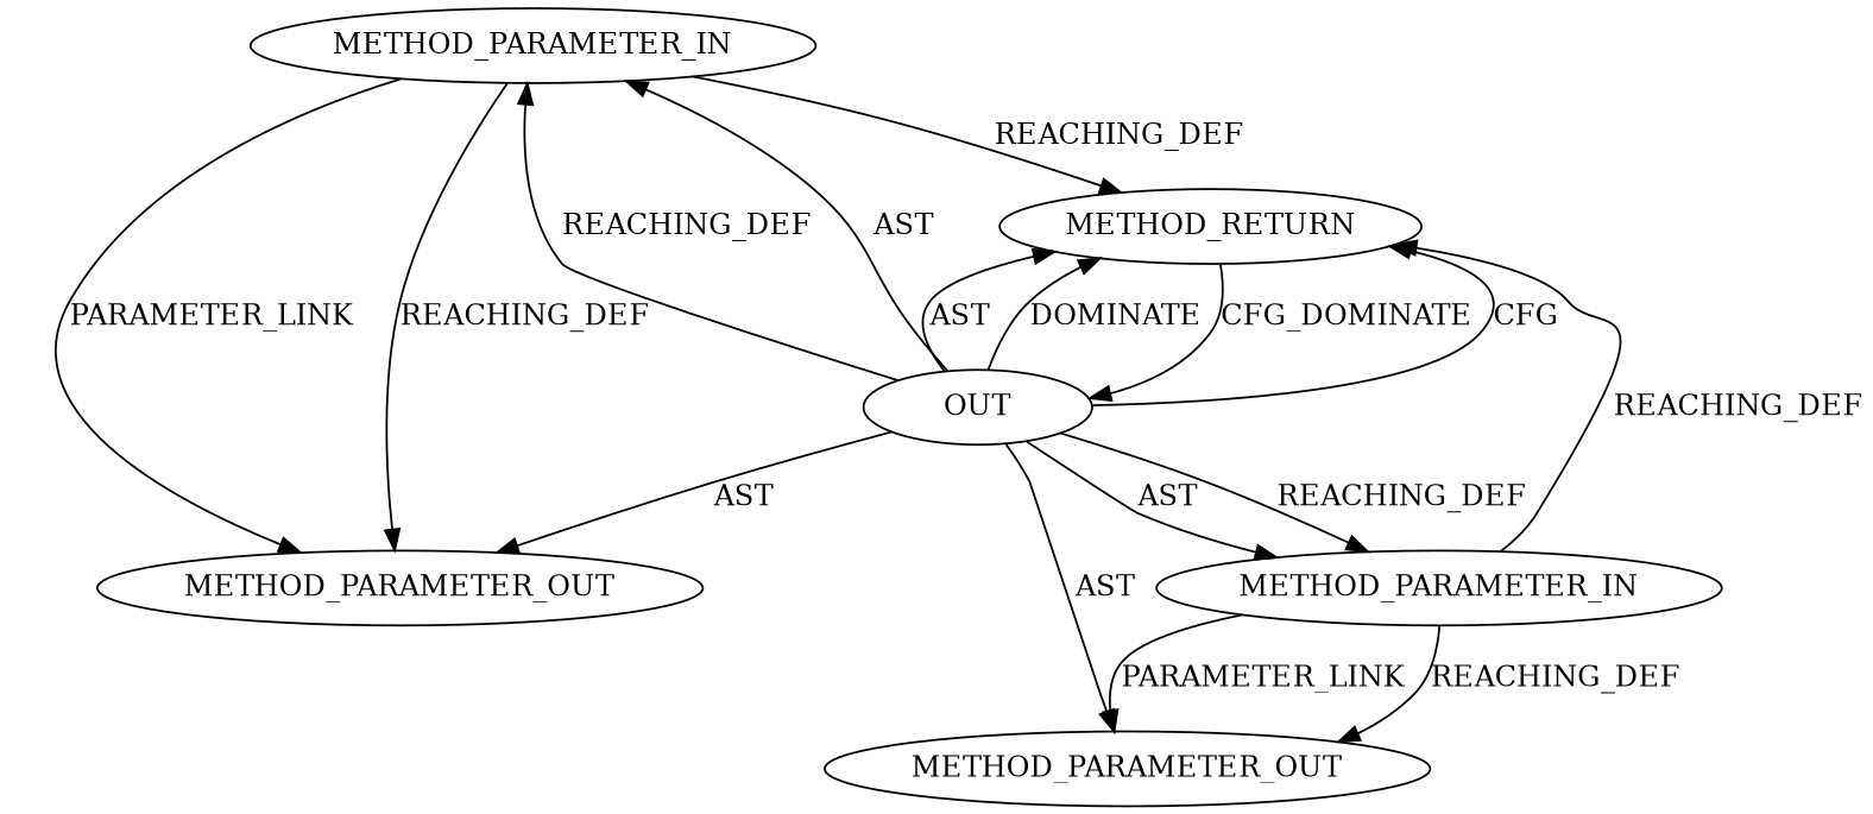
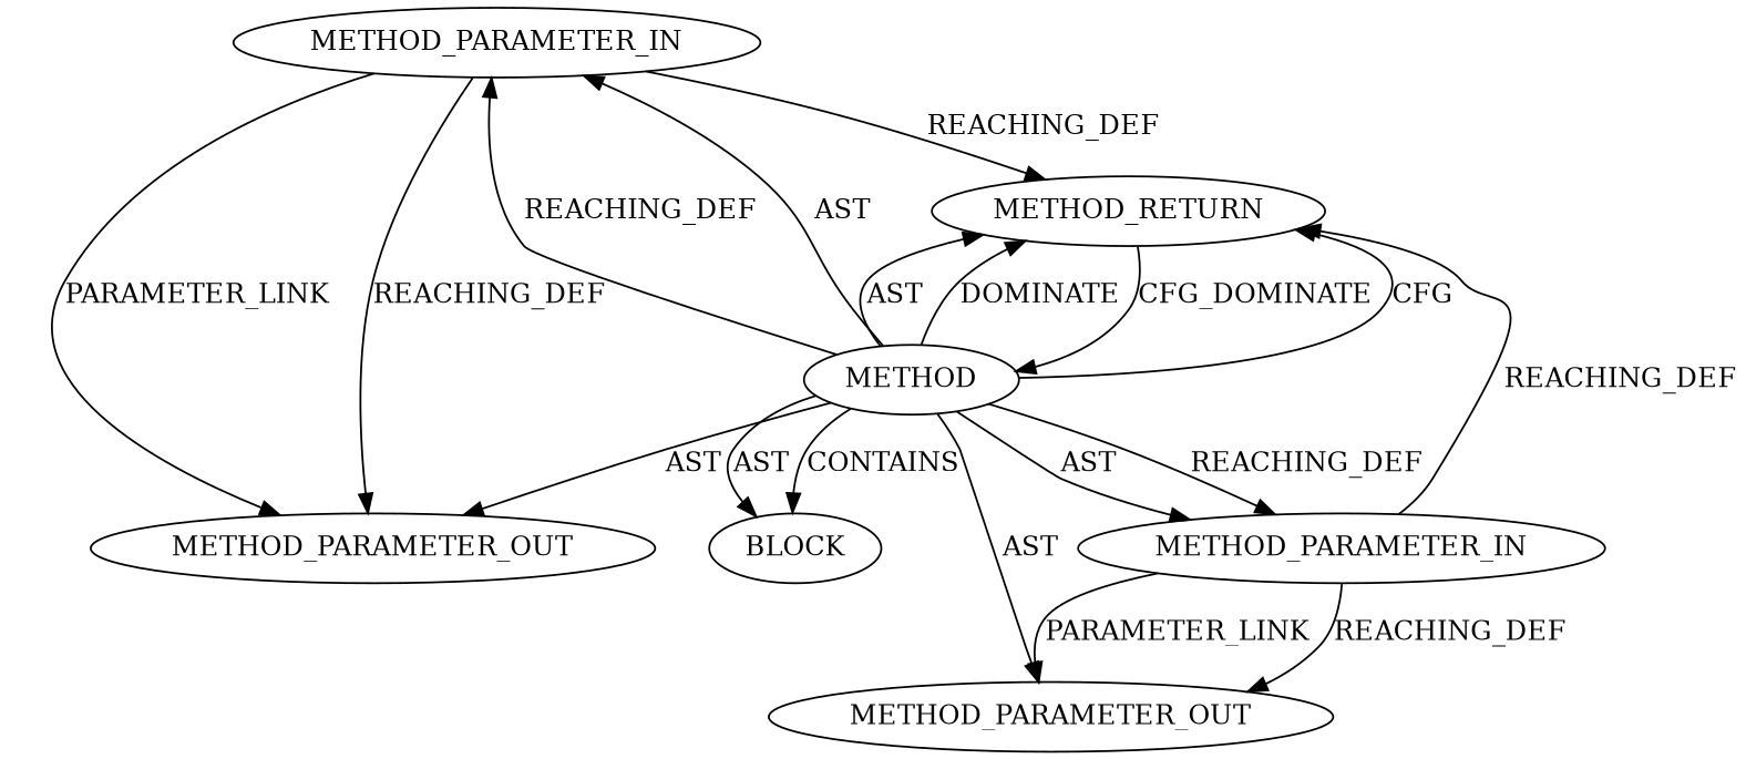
  digraph {
    node [CODE="bool force_refresh" COLUMN_NUMBER=52 EVALUATION_STRATEGY=BY_VALUE IS_VARIADIC=false LINE_NUMBER=198 ORDER=2 TYPE_FULL_NAME=bool]
    n1 [INDEX=2 NAME=force_refresh label=METHOD_PARAMETER_OUT]
    n2 [INDEX=2 NAME=force_refresh label=METHOD_PARAMETER_IN]
    n3 [CODE=RET COLUMN_NUMBER=6 ORDER=4 TYPE_FULL_NAME=void label=METHOD_RETURN IS_VARIADIC=""]
-   n4 [AST_PARENT_FULL_NAME="tls.h:<global>" AST_PARENT_TYPE=TYPE_DECL CODE="void tls_strp_msg_load(struct tls_strparser *strp, bool force_refresh);" COLUMN_NUMBER=6 COLUMN_NUMBER_END=70 FILENAME="tls.h" FULL_NAME=tls_strp_msg_load IS_EXTERNAL=false LINE_NUMBER_END=198 NAME=tls_strp_msg_load ORDER=54 SIGNATURE="void tls_strp_msg_load (tls_strparser*,bool)" label=OUT EVALUATION_STRATEGY="" IS_VARIADIC="" TYPE_FULL_NAME=""]
+   n4 [AST_PARENT_FULL_NAME="tls.h:<global>" AST_PARENT_TYPE=TYPE_DECL CODE="void tls_strp_msg_load(struct tls_strparser *strp, bool force_refresh);" COLUMN_NUMBER=6 COLUMN_NUMBER_END=70 FILENAME="tls.h" FULL_NAME=tls_strp_msg_load IS_EXTERNAL=false LINE_NUMBER_END=198 NAME=tls_strp_msg_load ORDER=54 SIGNATURE="void tls_strp_msg_load (tls_strparser*,bool)" label=METHOD EVALUATION_STRATEGY="" IS_VARIADIC="" TYPE_FULL_NAME=""]
    n5 [CODE="struct tls_strparser *strp" COLUMN_NUMBER=24 INDEX=1 NAME=strp ORDER=1 TYPE_FULL_NAME="tls_strparser*" label=METHOD_PARAMETER_OUT]
    n6 [CODE="struct tls_strparser *strp" COLUMN_NUMBER=24 INDEX=1 NAME=strp ORDER=1 TYPE_FULL_NAME="tls_strparser*" label=METHOD_PARAMETER_IN]
+   n7 [ARGUMENT_INDEX=-1 CODE="<empty>" ORDER=3 TYPE_FULL_NAME="<empty>" label=BLOCK COLUMN_NUMBER="" EVALUATION_STRATEGY="" IS_VARIADIC="" LINE_NUMBER=""]
    n2 -> n1 [label=PARAMETER_LINK]
    n2 -> n1 [VARIABLE=force_refresh label=REACHING_DEF]
    n2 -> n3 [VARIABLE=force_refresh label=REACHING_DEF]
    n3 -> n4 [label=CFG_DOMINATE]
    n4 -> n1 [label=AST]
    n4 -> n2 [label=REACHING_DEF]
    n4 -> n2 [label=AST]
    n4 -> n3 [label=CFG]
    n4 -> n3 [label=AST]
    n4 -> n3 [label=DOMINATE]
    n4 -> n5 [label=AST]
    n4 -> n6 [label=REACHING_DEF]
    n4 -> n6 [label=AST]
+   n4 -> n7 [label=CONTAINS]
+   n4 -> n7 [label=AST]
    n6 -> n3 [VARIABLE=strp label=REACHING_DEF]
    n6 -> n5 [VARIABLE=strp label=REACHING_DEF]
    n6 -> n5 [label=PARAMETER_LINK]
  }
